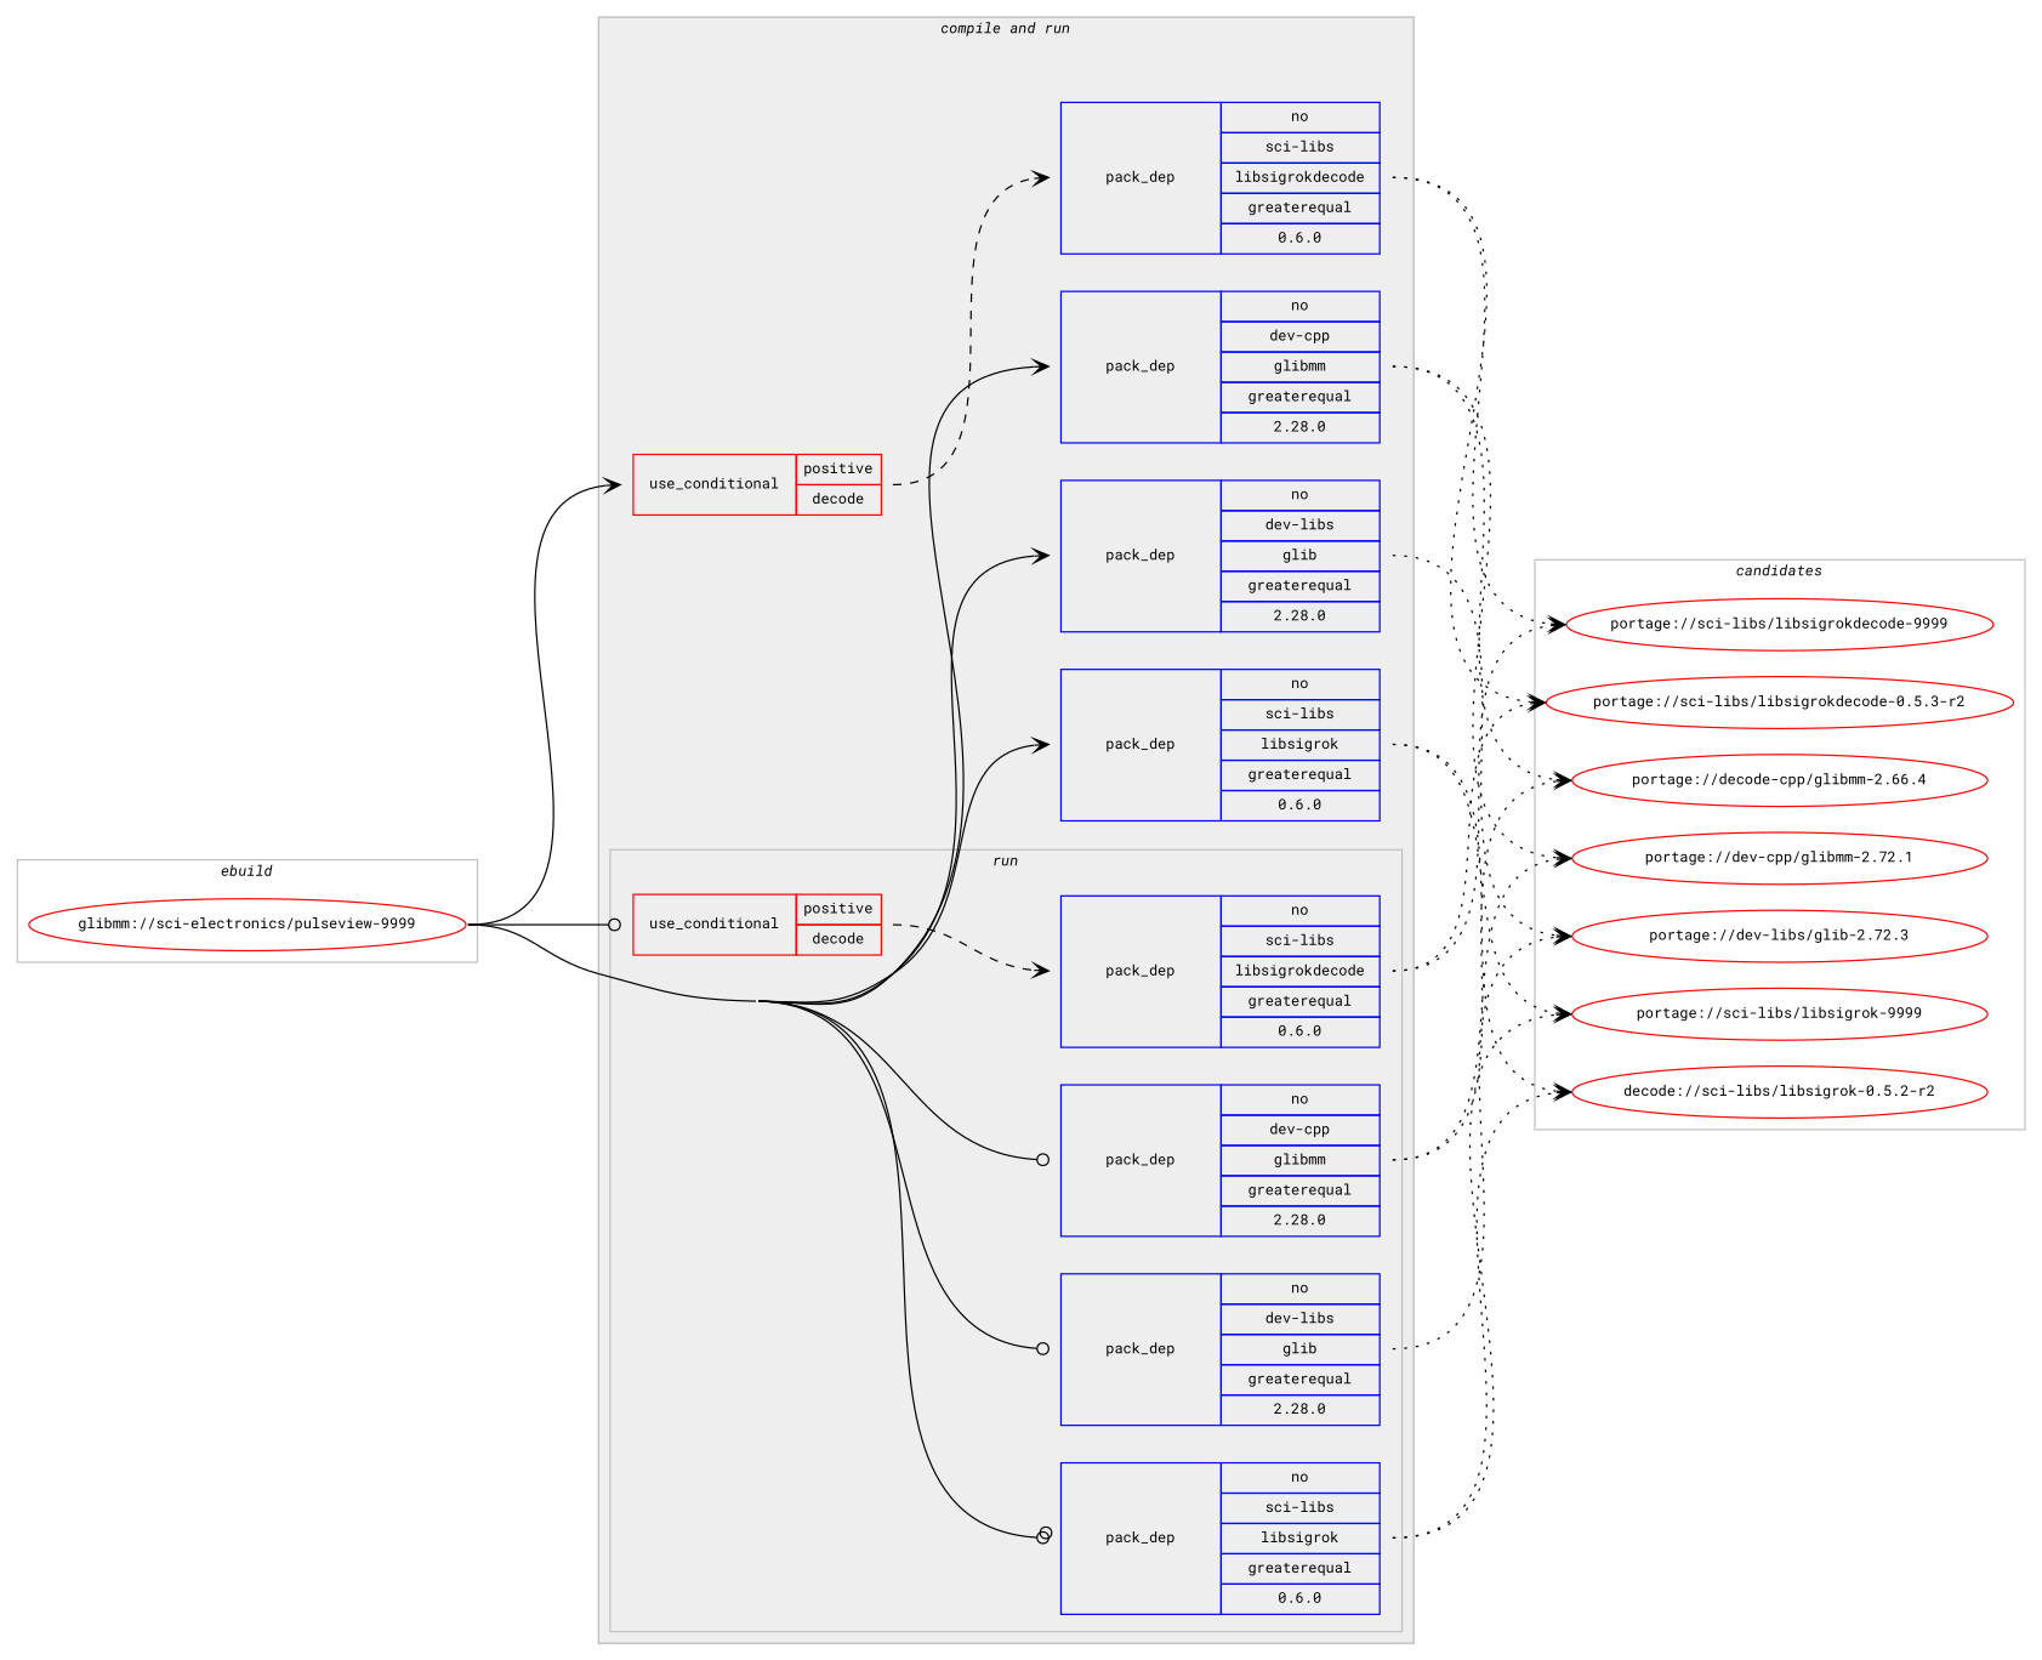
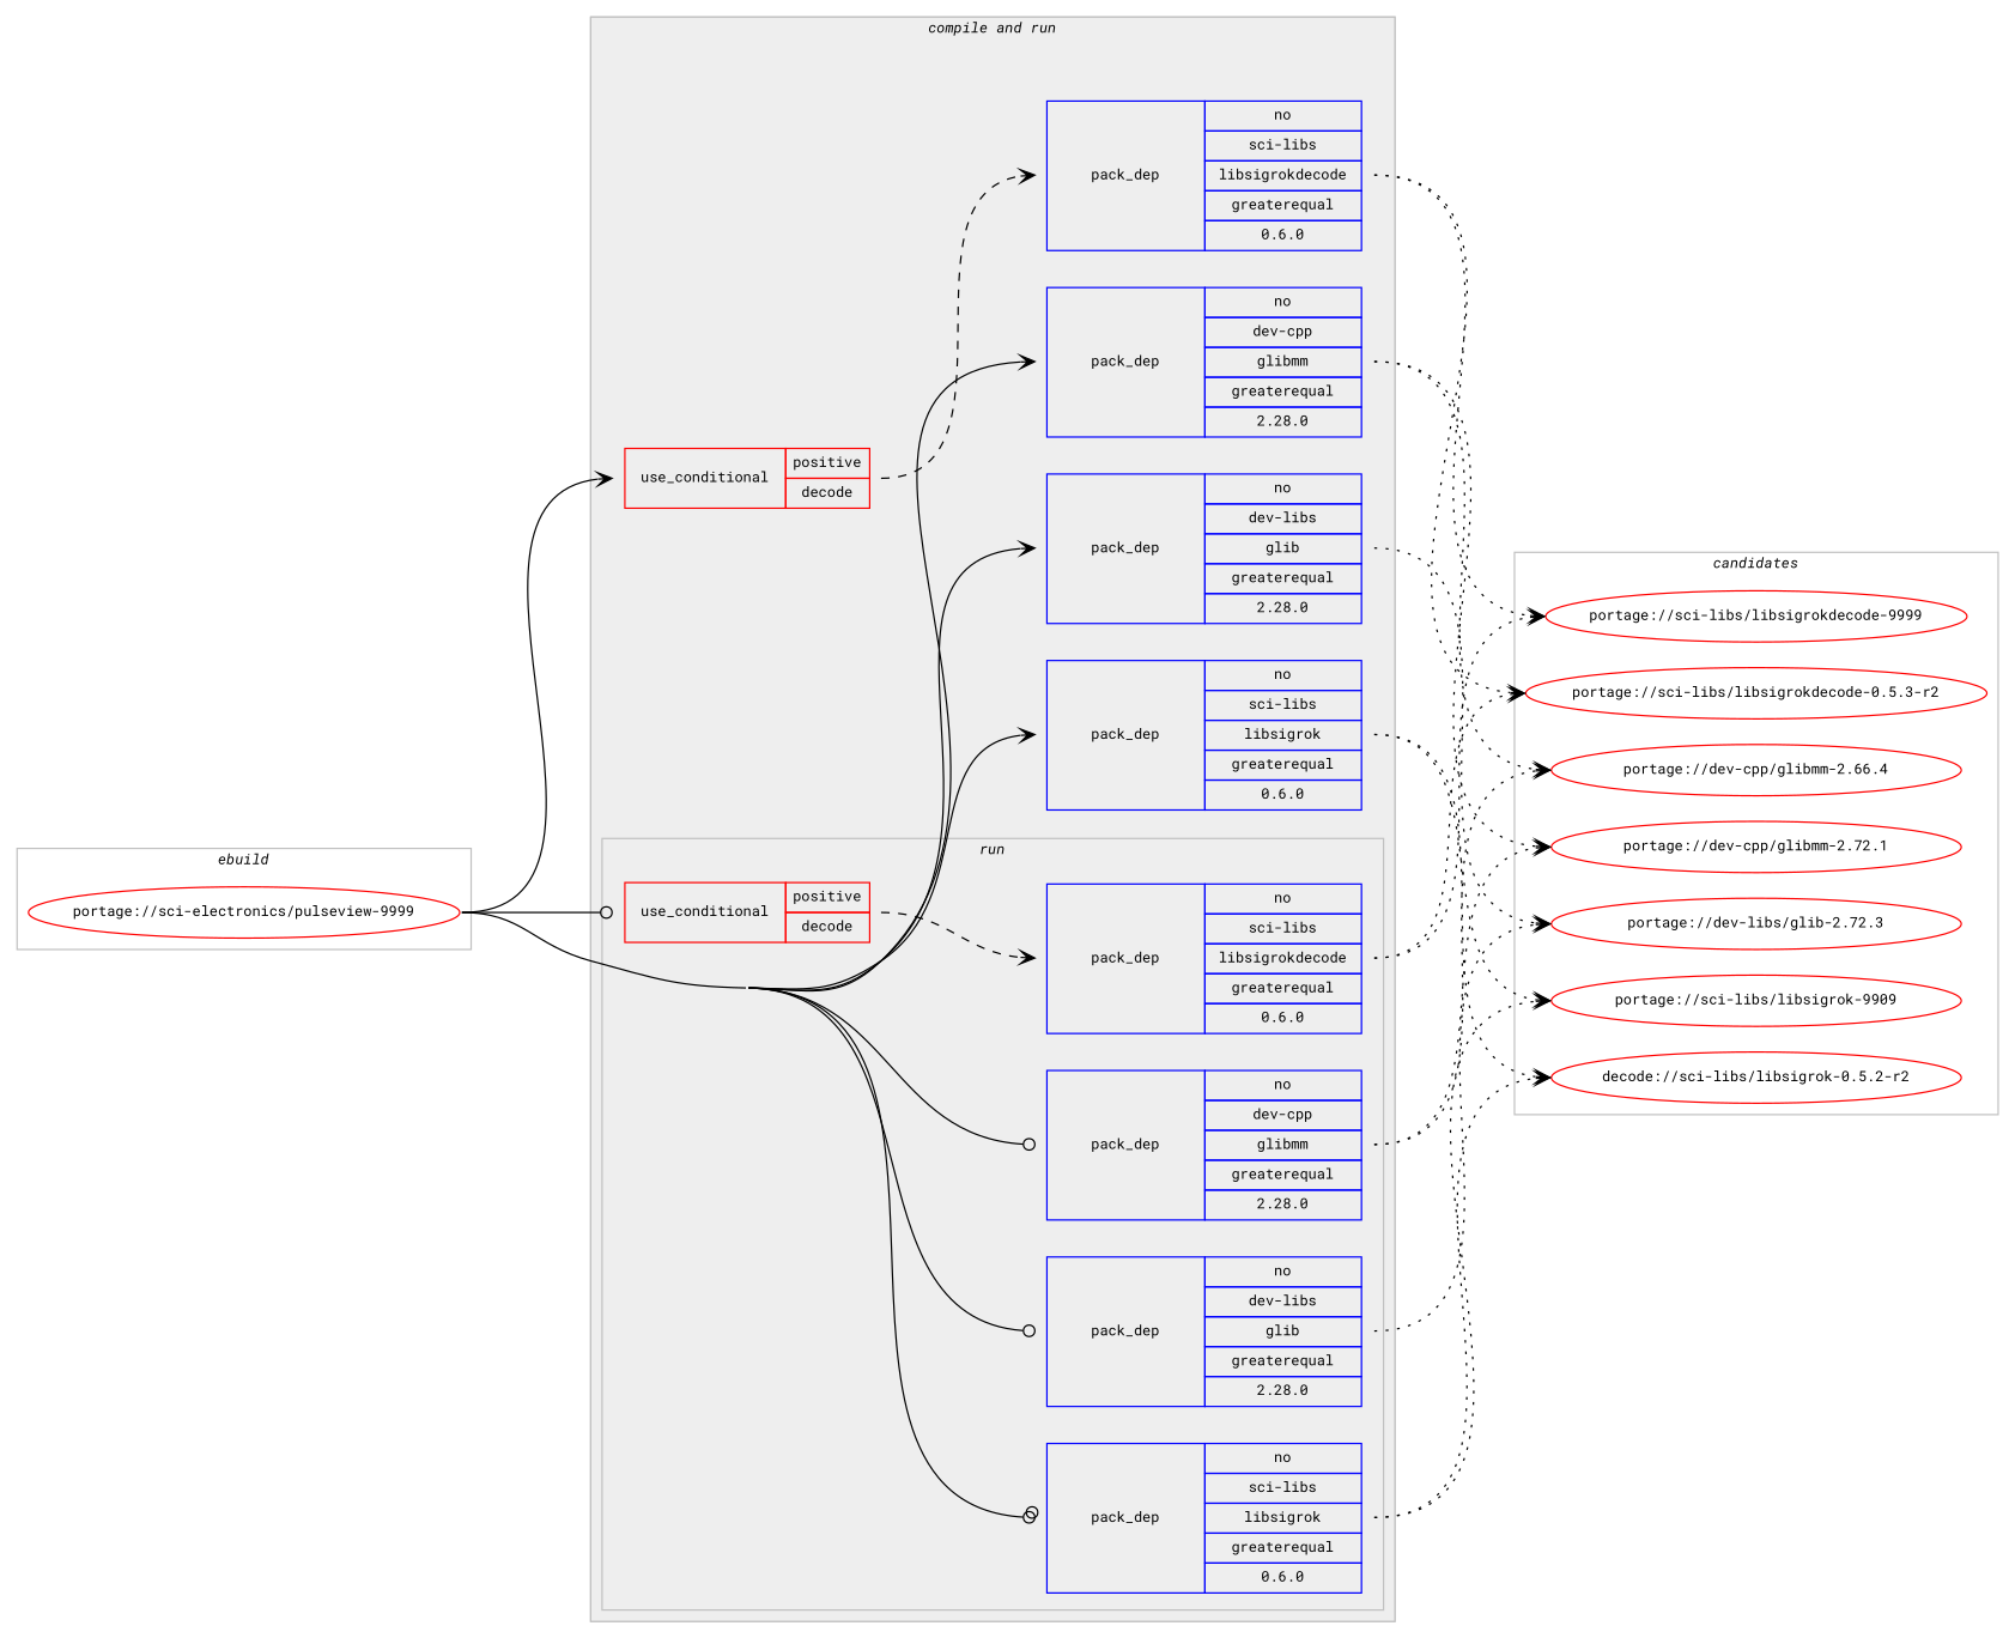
  digraph {
    compound=true
    concentrate=true
    fontname="Roboto Mono"
    fontsize=10
    newrank=true
    rankdir=LR
    ranksep=1.5
    node [color=red fontname="Roboto Mono" fontsize=10 shape=none]
    edge [arrowhead=vee fontname="Roboto Mono" headport=w style=dotted tailport=e weight=100]
-   n1 [label="glibmm://sci-electronics/pulseview-9999" width=4 shape=""]
+   n1 [label="portage://sci-electronics/pulseview-9999" width=4 shape=""]
    n2 [color=blue label=<<TABLE BORDER="0" CELLBORDER="1" CELLSPACING="0" CELLPADDING="4" WIDTH="220"><TR><TD ROWSPAN="6" CELLPADDING="30">pack_dep</TD></TR><TR><TD WIDTH="110">no</TD></TR><TR><TD>sci-libs</TD></TR><TR><TD>libsigrokdecode</TD></TR><TR><TD>greaterequal</TD></TR><TR><TD>0.6.0</TD></TR></TABLE>>]
    n3 [label=<<TABLE BORDER="0" CELLBORDER="1" CELLSPACING="0" CELLPADDING="4"><TR><TD ROWSPAN="3" CELLPADDING="10">use_conditional</TD></TR><TR><TD>positive</TD></TR><TR><TD>decode</TD></TR></TABLE>>]
    n4 [color=blue label=<<TABLE BORDER="0" CELLBORDER="1" CELLSPACING="0" CELLPADDING="4" WIDTH="220"><TR><TD ROWSPAN="6" CELLPADDING="30">pack_dep</TD></TR><TR><TD WIDTH="110">no</TD></TR><TR><TD>dev-cpp</TD></TR><TR><TD>glibmm</TD></TR><TR><TD>greaterequal</TD></TR><TR><TD>2.28.0</TD></TR></TABLE>>]
    n5 [color=blue label=<<TABLE BORDER="0" CELLBORDER="1" CELLSPACING="0" CELLPADDING="4" WIDTH="220"><TR><TD ROWSPAN="6" CELLPADDING="30">pack_dep</TD></TR><TR><TD WIDTH="110">no</TD></TR><TR><TD>dev-libs</TD></TR><TR><TD>glib</TD></TR><TR><TD>greaterequal</TD></TR><TR><TD>2.28.0</TD></TR></TABLE>>]
    n6 [color=blue label=<<TABLE BORDER="0" CELLBORDER="1" CELLSPACING="0" CELLPADDING="4" WIDTH="220"><TR><TD ROWSPAN="6" CELLPADDING="30">pack_dep</TD></TR><TR><TD WIDTH="110">no</TD></TR><TR><TD>sci-libs</TD></TR><TR><TD>libsigrok</TD></TR><TR><TD>greaterequal</TD></TR><TR><TD>0.6.0</TD></TR></TABLE>>]
    n7 [color=blue label=<<TABLE BORDER="0" CELLBORDER="1" CELLSPACING="0" CELLPADDING="4" WIDTH="220"><TR><TD ROWSPAN="6" CELLPADDING="30">pack_dep</TD></TR><TR><TD WIDTH="110">no</TD></TR><TR><TD>sci-libs</TD></TR><TR><TD>libsigrokdecode</TD></TR><TR><TD>greaterequal</TD></TR><TR><TD>0.6.0</TD></TR></TABLE>>]
    n8 [label=<<TABLE BORDER="0" CELLBORDER="1" CELLSPACING="0" CELLPADDING="4"><TR><TD ROWSPAN="3" CELLPADDING="10">use_conditional</TD></TR><TR><TD>positive</TD></TR><TR><TD>decode</TD></TR></TABLE>>]
    n9 [color=blue label=<<TABLE BORDER="0" CELLBORDER="1" CELLSPACING="0" CELLPADDING="4" WIDTH="220"><TR><TD ROWSPAN="6" CELLPADDING="30">pack_dep</TD></TR><TR><TD WIDTH="110">no</TD></TR><TR><TD>dev-cpp</TD></TR><TR><TD>glibmm</TD></TR><TR><TD>greaterequal</TD></TR><TR><TD>2.28.0</TD></TR></TABLE>>]
    n10 [color=blue label=<<TABLE BORDER="0" CELLBORDER="1" CELLSPACING="0" CELLPADDING="4" WIDTH="220"><TR><TD ROWSPAN="6" CELLPADDING="30">pack_dep</TD></TR><TR><TD WIDTH="110">no</TD></TR><TR><TD>dev-libs</TD></TR><TR><TD>glib</TD></TR><TR><TD>greaterequal</TD></TR><TR><TD>2.28.0</TD></TR></TABLE>>]
    n11 [color=blue label=<<TABLE BORDER="0" CELLBORDER="1" CELLSPACING="0" CELLPADDING="4" WIDTH="220"><TR><TD ROWSPAN="6" CELLPADDING="30">pack_dep</TD></TR><TR><TD WIDTH="110">no</TD></TR><TR><TD>sci-libs</TD></TR><TR><TD>libsigrok</TD></TR><TR><TD>greaterequal</TD></TR><TR><TD>0.6.0</TD></TR></TABLE>>]
-   n12 [label="portage://decode-cpp/glibmm-2.66.4" width=4 shape=""]
+   n12 [label="portage://dev-cpp/glibmm-2.66.4" width=4 shape=""]
    n13 [label="portage://dev-cpp/glibmm-2.72.1" width=4 shape=""]
    n14 [label="portage://sci-libs/libsigrokdecode-0.5.3-r2" width=4 shape=""]
    n15 [label="portage://sci-libs/libsigrokdecode-9999" width=4 shape=""]
    n16 [label="portage://dev-libs/glib-2.72.3" width=4 shape=""]
    n17 [label="decode://sci-libs/libsigrok-0.5.2-r2" width=4 shape=""]
-   n18 [label="portage://sci-libs/libsigrok-9999" width=4 shape=""]
+   n18 [label="portage://sci-libs/libsigrok-9909" width=4 shape=""]
    subgraph cluster_1 {
      color=gray
      label=<<i>ebuild</i>>
      rank=same
      n1
    }
    subgraph cluster_2 {
      color=gray
      label=<<i>dependencies</i>>
      subgraph cluster_3 {
        color=gray
        fillcolor="#eeeeee"
        label=<<i>compile</i>>
        style=filled
        subgraph sub_4 {
          color=gray
          fillcolor="#eeeeee"
          label=<<i>compile</i>>
          style=filled
          n3
          subgraph sub_5 {
            color=gray
            fillcolor="#eeeeee"
            label=<<i>compile</i>>
            style=filled
            n2
          }
        }
        subgraph sub_6 {
          color=gray
          fillcolor="#eeeeee"
          label=<<i>compile</i>>
          style=filled
          n4
        }
        subgraph sub_7 {
          color=gray
          fillcolor="#eeeeee"
          label=<<i>compile</i>>
          style=filled
          n5
        }
        subgraph sub_8 {
          color=gray
          fillcolor="#eeeeee"
          label=<<i>compile</i>>
          style=filled
          n6
        }
      }
      subgraph cluster_9 {
        color=gray
        fillcolor="#eeeeee"
        label=<<i>compile and run</i>>
        style=filled
      }
      subgraph cluster_10 {
        color=gray
        fillcolor="#eeeeee"
        label=<<i>run</i>>
        style=filled
        subgraph sub_11 {
          color=gray
          fillcolor="#eeeeee"
          label=<<i>run</i>>
          style=filled
          n8
          subgraph sub_12 {
            color=gray
            fillcolor="#eeeeee"
            label=<<i>run</i>>
            style=filled
            n7
          }
        }
        subgraph sub_13 {
          color=gray
          fillcolor="#eeeeee"
          label=<<i>run</i>>
          style=filled
          n9
        }
        subgraph sub_14 {
          color=gray
          fillcolor="#eeeeee"
          label=<<i>run</i>>
          style=filled
          n10
        }
        subgraph sub_15 {
          color=gray
          fillcolor="#eeeeee"
          label=<<i>run</i>>
          style=filled
          n11
        }
      }
    }
    subgraph cluster_16 {
      color=gray
      label=<<i>candidates</i>>
      rank=same
      subgraph sub_17 {
        color=black
        label=<<i>candidates</i>>
        nodesep=1
        rank=same
        n12
        n13
      }
      subgraph sub_18 {
        color=black
        label=<<i>candidates</i>>
        nodesep=1
        rank=same
        n14
        n15
      }
      subgraph sub_19 {
        color=black
        label=<<i>candidates</i>>
        nodesep=1
        rank=same
        n16
      }
      subgraph sub_20 {
        color=black
        label=<<i>candidates</i>>
        nodesep=1
        rank=same
        n17
        n18
      }
      subgraph sub_21 {
        color=black
        label=<<i>candidates</i>>
        nodesep=1
        rank=same
        n14
        n15
      }
      subgraph sub_22 {
        color=black
        label=<<i>candidates</i>>
        nodesep=1
        rank=same
        n12
        n13
      }
      subgraph sub_23 {
        color=black
        label=<<i>candidates</i>>
        nodesep=1
        rank=same
        n16
      }
      subgraph sub_24 {
        color=black
        label=<<i>candidates</i>>
        nodesep=1
        rank=same
        n17
        n18
      }
    }
    n1 -> n3 [style=solid weight=20]
    n1 -> n4 [style=solid weight=20]
    n1 -> n5 [style=solid weight=20]
    n1 -> n6 [style=solid weight=20]
    n1 -> n8 [arrowhead=odot style=solid weight=20]
    n1 -> n9 [arrowhead=odot style=solid weight=20]
    n1 -> n10 [arrowhead=odot style=solid weight=20]
    n1 -> n11 [arrowhead=odot style=solid weight=20]
    n2 -> n14
    n2 -> n15
    n3 -> n2 [style=dashed weight=20]
    n4 -> n12
    n4 -> n13
    n5 -> n16
    n6 -> n17
    n6 -> n18
    n7 -> n14
    n7 -> n15
    n8 -> n7 [style=dashed weight=20]
    n9 -> n12
    n9 -> n13
    n10 -> n16
    n11 -> n17
    n11 -> n18
  }
